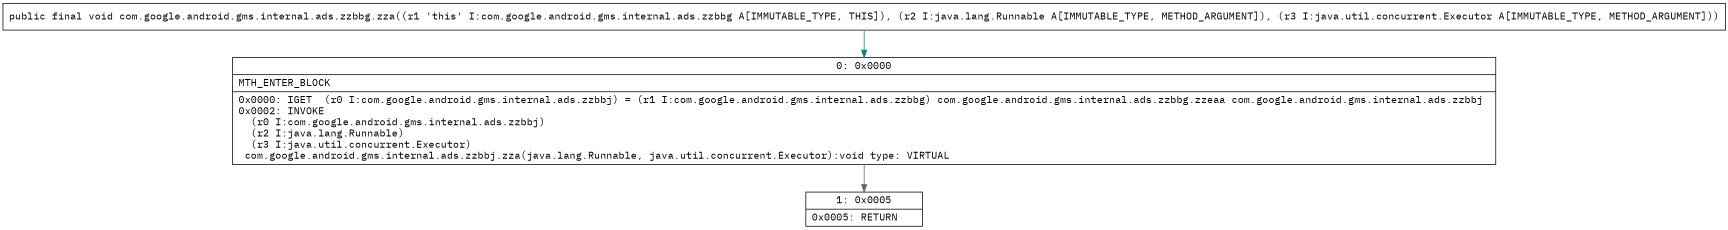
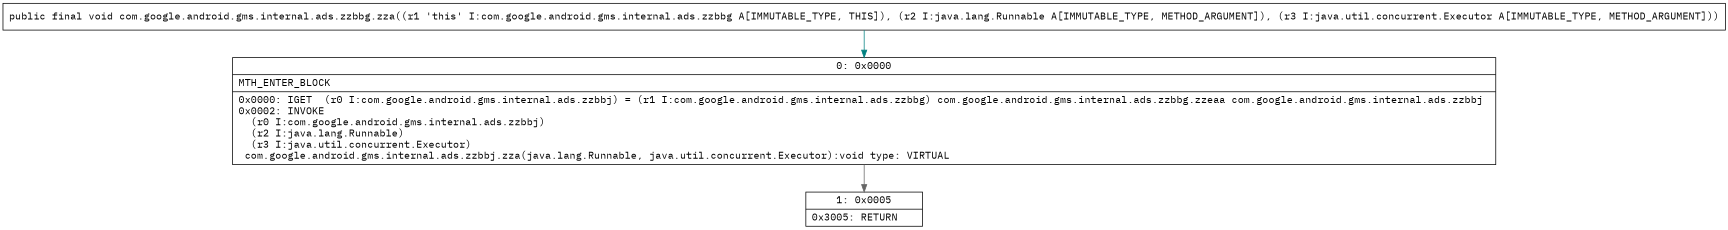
  digraph {
    fontname="IBM Plex Mono"
    node [shape=record fontname="IBM Plex Mono"]
    edge [style=solid fontname="IBM Plex Mono"]
    n1 [label="{0\:\ 0x0000|MTH_ENTER_BLOCK\l|0x0000: IGET  (r0 I:com.google.android.gms.internal.ads.zzbbj) = (r1 I:com.google.android.gms.internal.ads.zzbbg) com.google.android.gms.internal.ads.zzbbg.zzeaa com.google.android.gms.internal.ads.zzbbj \l0x0002: INVOKE  \l  (r0 I:com.google.android.gms.internal.ads.zzbbj)\l  (r2 I:java.lang.Runnable)\l  (r3 I:java.util.concurrent.Executor)\l com.google.android.gms.internal.ads.zzbbj.zza(java.lang.Runnable, java.util.concurrent.Executor):void type: VIRTUAL \l}"]
-   n2 [label="{1\:\ 0x0005|0x0005: RETURN   \l}"]
+   n2 [label="{1\:\ 0x0005|0x3005: RETURN   \l}"]
    n3 [label="{public final void com.google.android.gms.internal.ads.zzbbg.zza((r1 'this' I:com.google.android.gms.internal.ads.zzbbg A[IMMUTABLE_TYPE, THIS]), (r2 I:java.lang.Runnable A[IMMUTABLE_TYPE, METHOD_ARGUMENT]), (r3 I:java.util.concurrent.Executor A[IMMUTABLE_TYPE, METHOD_ARGUMENT])) }"]
    n1 -> n2 [color=gray40]
    n3 -> n1 [color=teal]
  }
